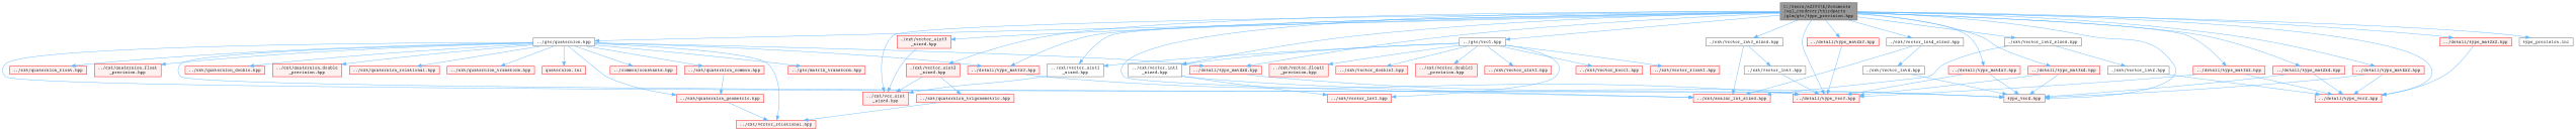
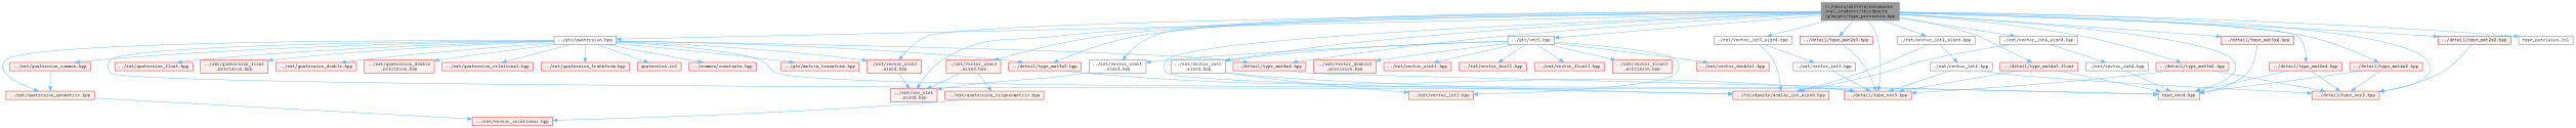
  digraph {
    fontname="Courier Prime"
    node [color=red fillcolor="#FFF0F0" fontname="Courier Prime" fontsize=10 shape=box style=filled]
    edge [color=steelblue1 fontname="Courier Prime" fontsize=10 labelfontname=Helvetica labelfontsize=10 style=solid]
    n1 [color=gray40 fillcolor=grey60 fontcolor=black height=0.2 label="C:/Users/s239074/Documents\l/ogl_renderer/thirdparty\l/glm/gtc/type_precision.hpp" width=0.4]
    n2 [color=grey40 fillcolor=white height=0.2 label="../gtc/quaternion.hpp" width=0.4]
    n3 [height=0.2 label="../detail/type_mat3x3.hpp" width=0.4]
    n4 [height=0.2 label="../detail/type_vec3.hpp" width=0.4]
    n5 [height=0.2 label="../detail/type_mat4x4.hpp" width=0.4]
    n6 [color=grey40 height=0.2 label="type_vec4.hpp" width=0.4]
    n7 [color=grey40 fillcolor=white height=0.2 label="../gtc/vec1.hpp" width=0.4]
    n8 [color=grey40 fillcolor=white height=0.2 label="../ext/vector_int1\l_sized.hpp" width=0.4]
-   n9 [height=0.2 label="../ext/scalar_int_sized.hpp" width=0.4]
+   n9 [height=0.2 label="../thirdparty/scalar_int_sized.hpp" width=0.4]
    n10 [color=grey40 fillcolor=white height=0.2 label="../ext/vector_uint1\l_sized.hpp" width=0.4]
    n11 [height=0.2 label="../ext/vec_uint\l_sized.hpp" width=0.4]
    n12 [color=grey40 fillcolor=white height=0.2 label="./ext/vector_int2_sized.hpp" width=0.4]
    n13 [height=0.2 label="../detail/type_vec2.hpp" width=0.4]
    n14 [color=grey40 fillcolor=white height=0.2 label="./ext/vector_int3_sized.hpp" width=0.4]
    n15 [color=grey40 fillcolor=white height=0.2 label="./ext/vector_int4_sized.hpp" width=0.4]
    n16 [height=0.2 label="./ext/vector_uint2\l_sized.hpp" width=0.4]
    n17 [height=0.2 label="./ext/vector_uint3\l_sized.hpp" width=0.4]
    n18 [height=0.2 label="../detail/type_mat2x2.hpp" width=0.4]
    n19 [height=0.2 label="../detail/type_mat2x3.hpp" width=0.4]
    n20 [height=0.2 label="../detail/type_mat2x4.hpp" width=0.4]
    n21 [height=0.2 label="../detail/type_mat3x2.hpp" width=0.4]
    n22 [height=0.2 label="../detail/type_mat3x4.hpp" width=0.4]
    n23 [height=0.2 label="../detail/type_mat4x2.hpp" width=0.4]
-   n24 [height=0.2 label="../detail/type_mat4x3.hpp" width=0.4]
+   n24 [height=0.2 label="../detail/type_mat4x3.float" width=0.4]
    n25 [color=grey40 fillcolor=white height=0.2 label="type_precision.inl" width=0.4]
    n26 [height=0.2 label="../common/constants.hpp" width=0.4]
    n27 [height=0.2 label="../gtc/matrix_transform.hpp" width=0.4]
    n28 [height=0.2 label="../ext/vector_relational.hpp" width=0.4]
    n29 [height=0.2 label="../ext/quaternion_common.hpp" width=0.4]
    n30 [height=0.2 label="../ext/quaternion_geometric.hpp" width=0.4]
    n31 [height=0.2 label="../ext/quaternion_float.hpp" width=0.4]
    n32 [height=0.2 label="../ext/quaternion_float\l_precision.hpp" width=0.4]
    n33 [height=0.2 label="../ext/quaternion_double.hpp" width=0.4]
    n34 [height=0.2 label="../ext/quaternion_double\l_precision.hpp" width=0.4]
    n35 [height=0.2 label="../ext/quaternion_relational.hpp" width=0.4]
    n36 [height=0.2 label="../ext/quaternion_transform.hpp" width=0.4]
    n37 [height=0.2 label="quaternion.inl" width=0.4]
    n38 [height=0.2 label="../ext/vector_bool1.hpp" width=0.4]
    n39 [height=0.2 label="../ext/vector_float1.hpp" width=0.4]
    n40 [height=0.2 label="../ext/vector_float1\l_precision.hpp" width=0.4]
    n41 [height=0.2 label="../ext/vector_double1.hpp" width=0.4]
    n42 [height=0.2 label="../ext/vector_double1\l_precision.hpp" width=0.4]
    n43 [height=0.2 label="../ext/vector_int1.hpp" width=0.4]
    n44 [height=0.2 label="../ext/vector_uint1.hpp" width=0.4]
    n45 [color=grey40 fillcolor=white height=0.2 label="./ext/vector_int2.hpp" width=0.4]
    n46 [color=grey40 fillcolor=white height=0.2 label="./ext/vector_int3.hpp" width=0.4]
    n47 [color=grey40 fillcolor=white height=0.2 label="./ext/vector_int4.hpp" width=0.4]
    n48 [height=0.2 label="../ext/quaternion_trigonometric.hpp" width=0.4]
    n1 -> n2
    n1 -> n3
    n1 -> n4
    n1 -> n5
    n1 -> n6
    n1 -> n7
    n1 -> n8
    n1 -> n9
    n1 -> n10
    n1 -> n11
    n1 -> n12
    n1 -> n13
    n1 -> n14
    n1 -> n15
    n1 -> n16
    n1 -> n17
    n1 -> n18
    n1 -> n19
    n1 -> n20
    n1 -> n21
    n1 -> n22
    n1 -> n23
    n1 -> n24
    n1 -> n25
    n2 -> n3
    n2 -> n4
    n2 -> n5
    n2 -> n6
    n2 -> n26
    n2 -> n27
-   n2 -> n28
+   n2 -> n17
    n2 -> n29
    n2 -> n30
    n2 -> n31
    n2 -> n32
    n2 -> n33
    n2 -> n34
    n2 -> n35
    n2 -> n36
    n2 -> n37
    n3 -> n4
    n5 -> n6
    n7 -> n8
    n7 -> n10
    n7 -> n38
    n7 -> n39
    n7 -> n40
    n7 -> n41
    n7 -> n42
    n7 -> n43
    n7 -> n44
    n8 -> n9
    n8 -> n43
    n10 -> n11
    n12 -> n9
    n12 -> n45
    n14 -> n9
    n14 -> n46
    n15 -> n9
    n15 -> n47
    n16 -> n11
    n16 -> n48
    n17 -> n11
    n18 -> n13
    n19 -> n4
    n20 -> n6
    n20 -> n13
    n21 -> n4
    n21 -> n13
-   n22 -> n4
+   n45 -> n4
    n22 -> n6
    n23 -> n6
    n23 -> n13
    n24 -> n4
    n24 -> n6
    n29 -> n30
    n30 -> n28
    n45 -> n13
    n46 -> n4
    n47 -> n6
    n48 -> n28
  }
